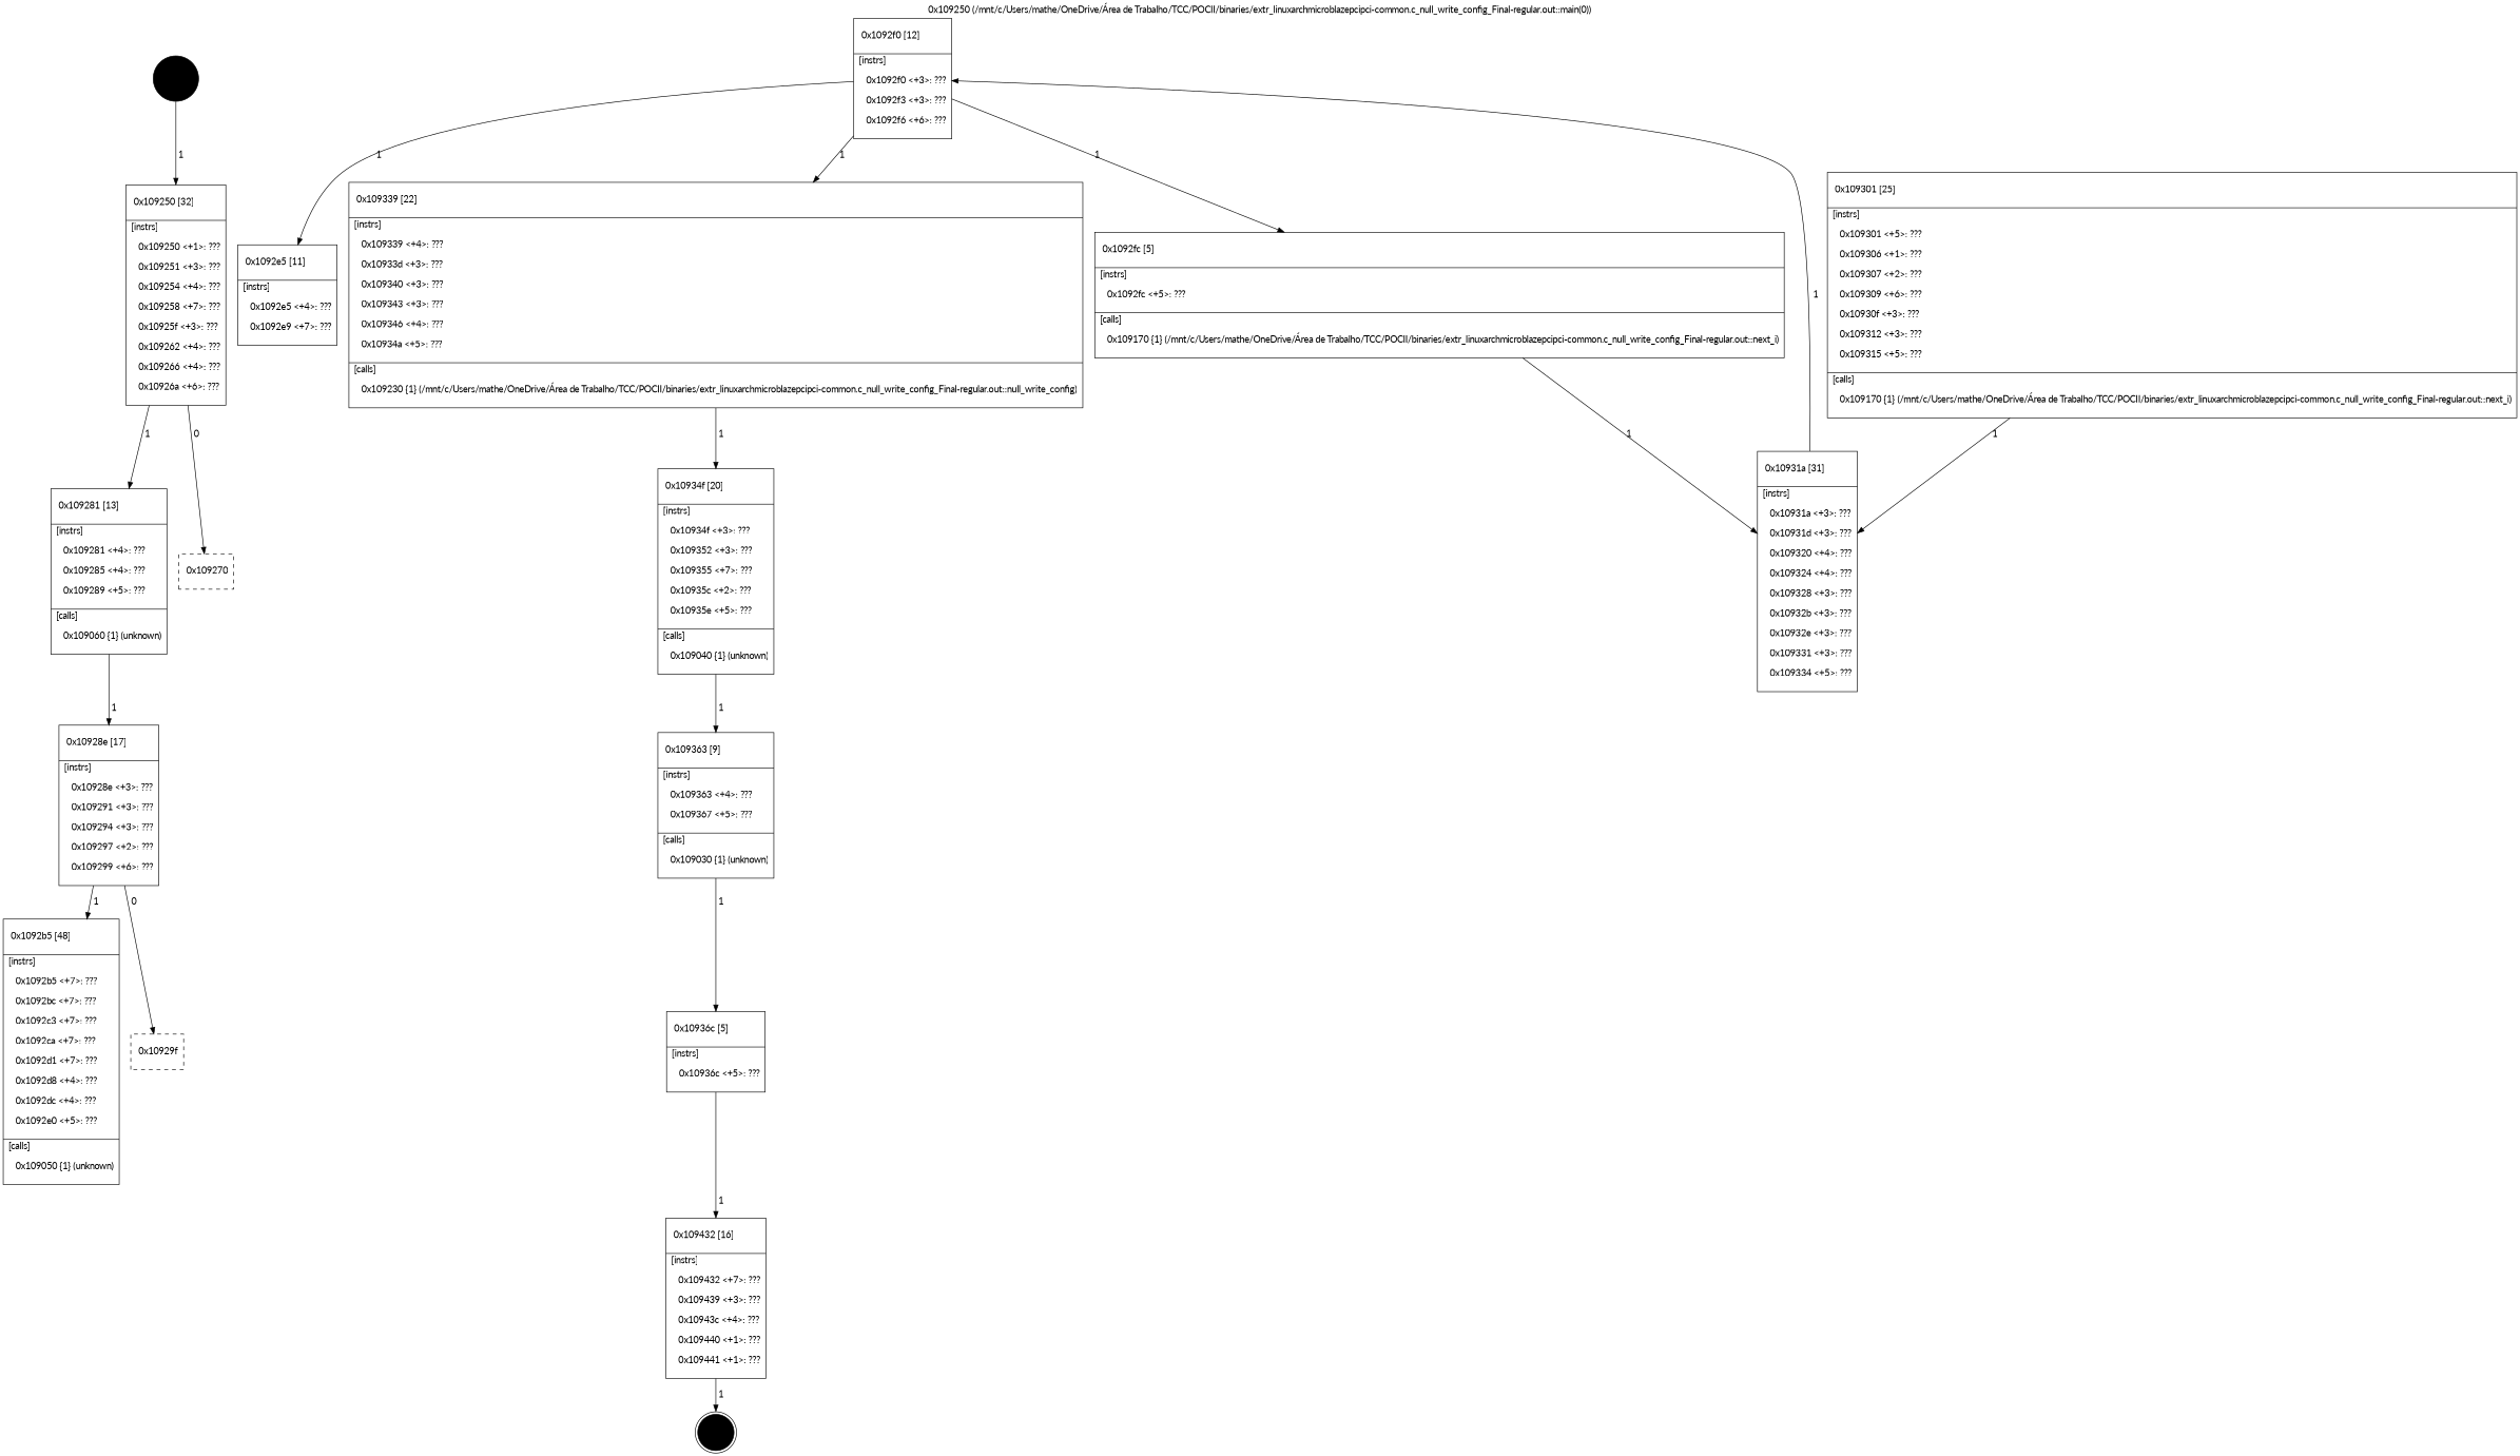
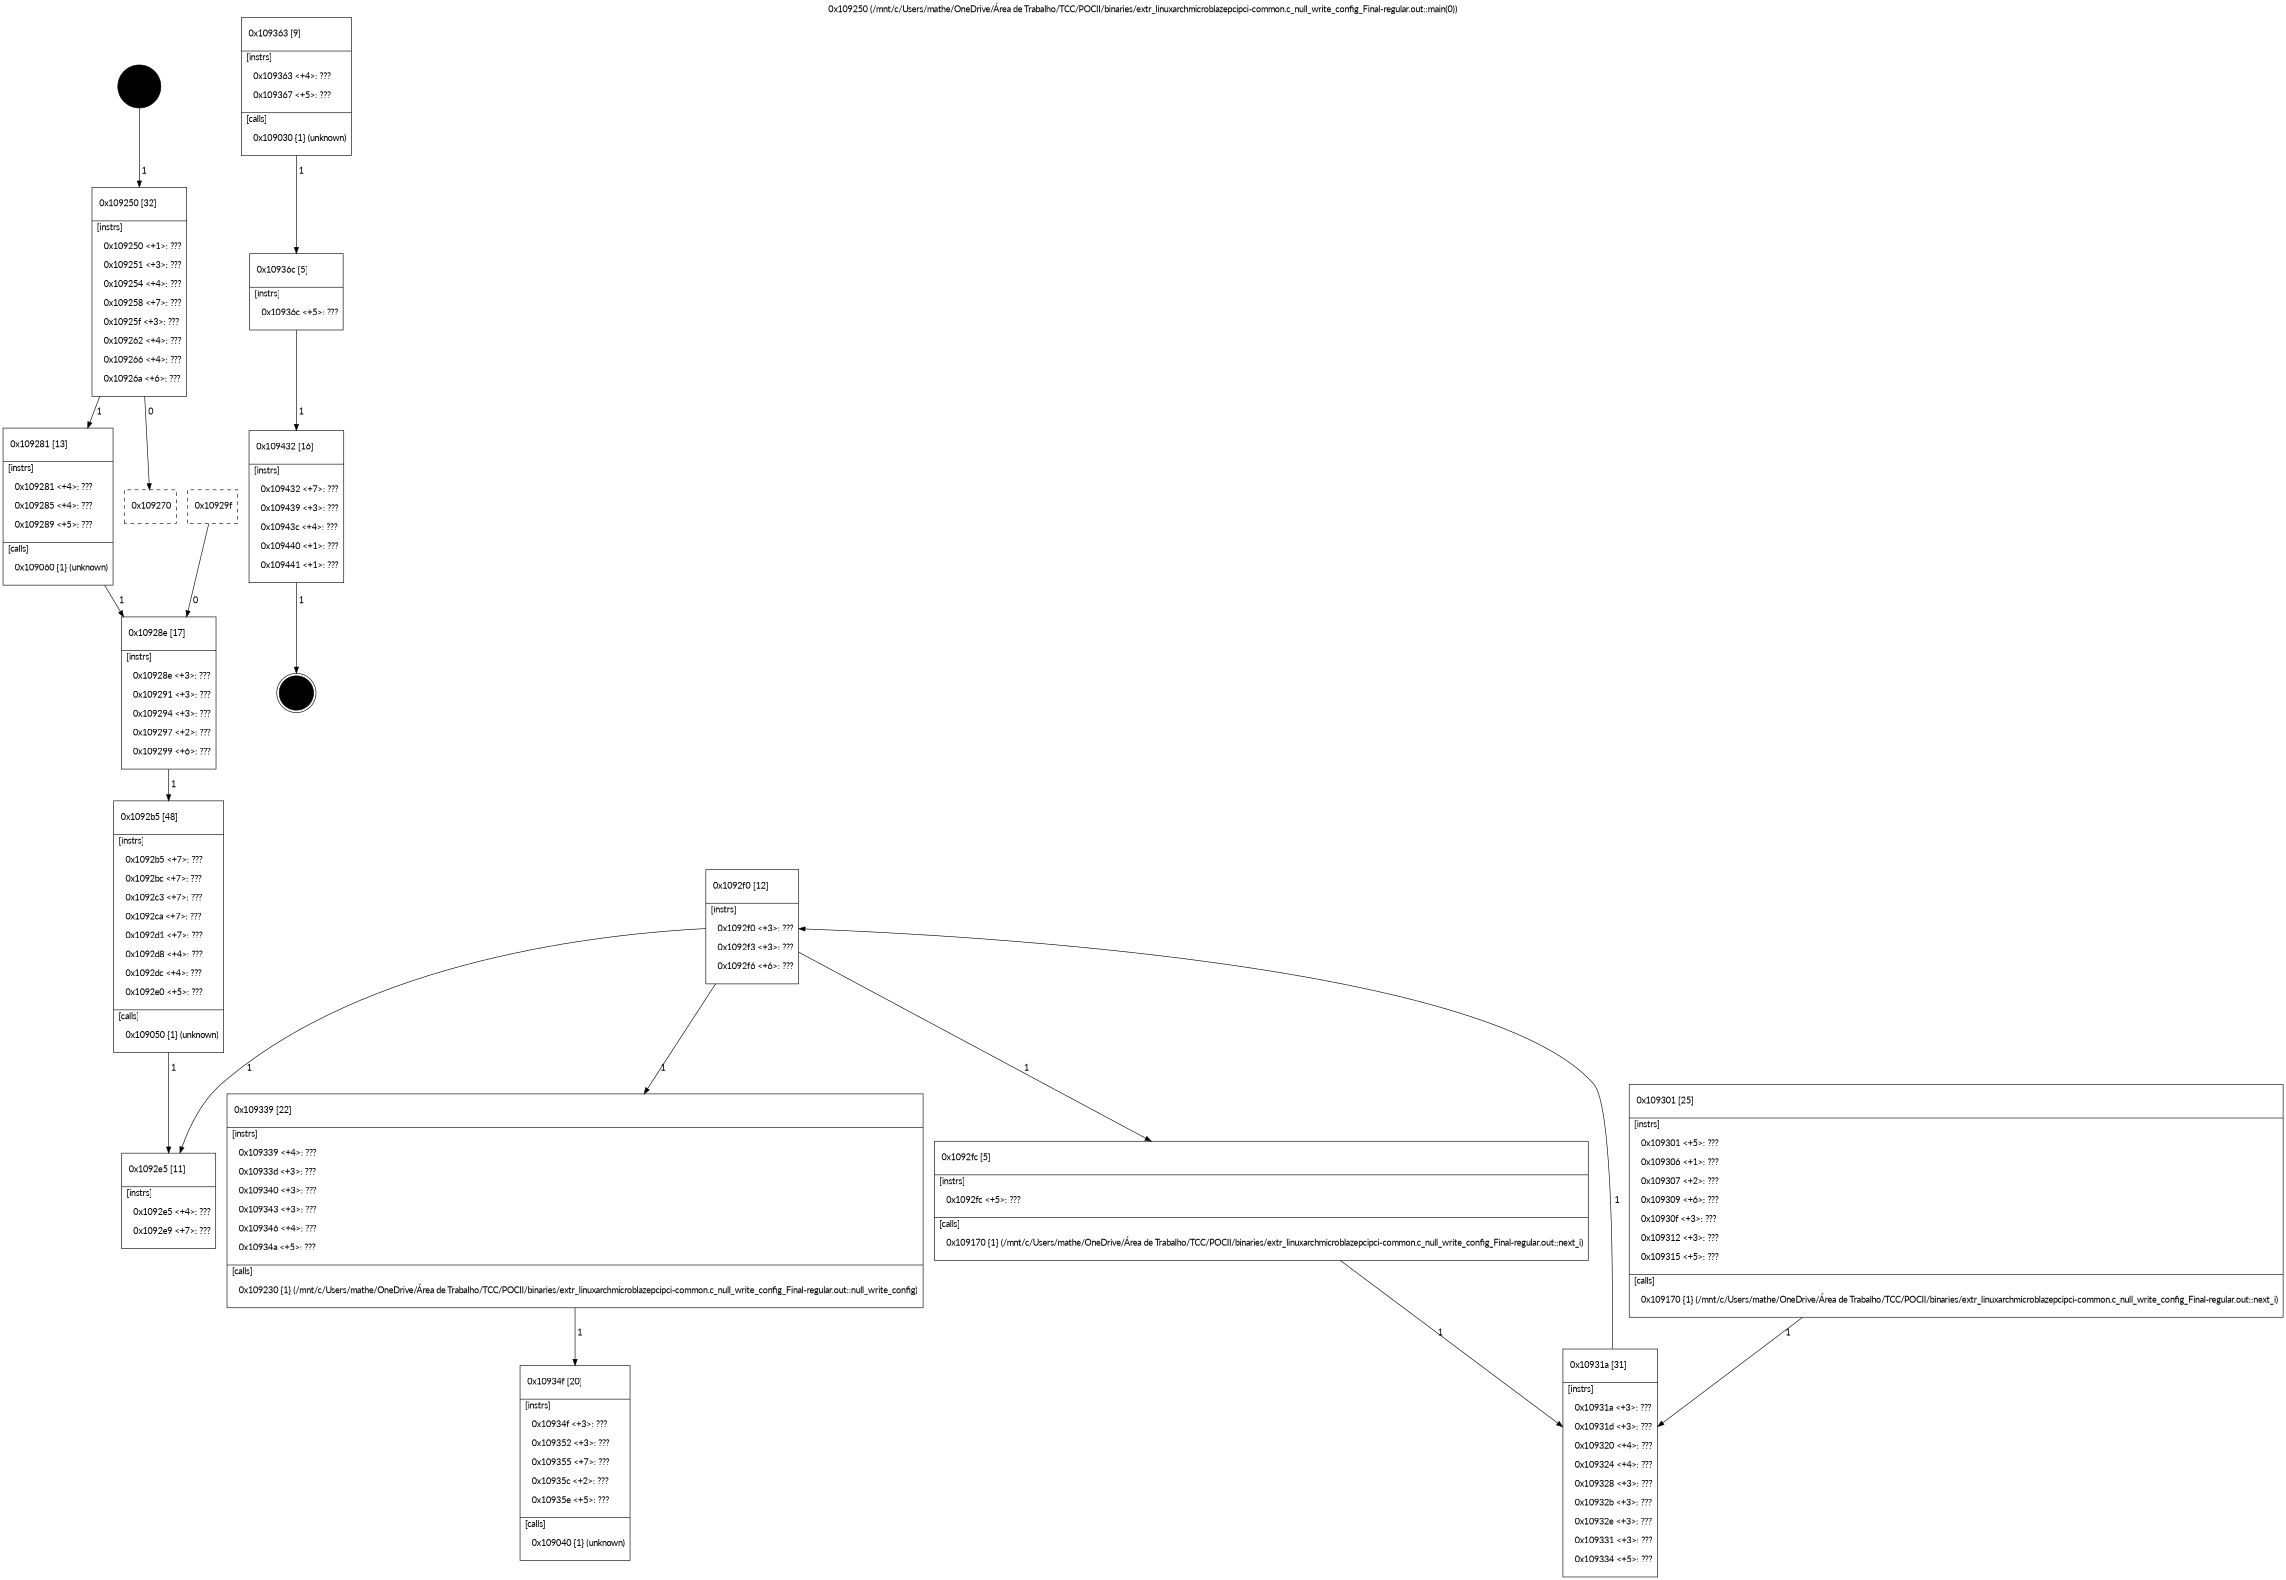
  digraph {
    fontname=Lato
    label="0x109250 (/mnt/c/Users/mathe/OneDrive/Área de Trabalho/TCC/POCII/binaries/extr_linuxarchmicroblazepcipci-common.c_null_write_config_Final-regular.out::main(0))"
    labelloc=t
    node [fontname=Lato shape=record]
    edge [fontname=Lato]
    Entry [fillcolor=black height=0.3 shape=circle style=filled width=0.3]
    n2 [label="{\n     0x109250 [32]\l\n     | [instrs]\l\n     &nbsp;&nbsp;0x109250 \<+1\>: ???\l\n     &nbsp;&nbsp;0x109251 \<+3\>: ???\l\n     &nbsp;&nbsp;0x109254 \<+4\>: ???\l\n     &nbsp;&nbsp;0x109258 \<+7\>: ???\l\n     &nbsp;&nbsp;0x10925f \<+3\>: ???\l\n     &nbsp;&nbsp;0x109262 \<+4\>: ???\l\n     &nbsp;&nbsp;0x109266 \<+4\>: ???\l\n     &nbsp;&nbsp;0x10926a \<+6\>: ???\l\n  }"]
    n3 [label="{\n     0x109281 [13]\l\n     | [instrs]\l\n     &nbsp;&nbsp;0x109281 \<+4\>: ???\l\n     &nbsp;&nbsp;0x109285 \<+4\>: ???\l\n     &nbsp;&nbsp;0x109289 \<+5\>: ???\l\n     | [calls]\l\n     &nbsp;&nbsp;0x109060 \{1\} (unknown)\l\n  }"]
    n4 [label="{\n     0x109270\l\n  }" style=dashed]
    n5 [label="{\n     0x10928e [17]\l\n     | [instrs]\l\n     &nbsp;&nbsp;0x10928e \<+3\>: ???\l\n     &nbsp;&nbsp;0x109291 \<+3\>: ???\l\n     &nbsp;&nbsp;0x109294 \<+3\>: ???\l\n     &nbsp;&nbsp;0x109297 \<+2\>: ???\l\n     &nbsp;&nbsp;0x109299 \<+6\>: ???\l\n  }"]
    n6 [label="{\n     0x1092b5 [48]\l\n     | [instrs]\l\n     &nbsp;&nbsp;0x1092b5 \<+7\>: ???\l\n     &nbsp;&nbsp;0x1092bc \<+7\>: ???\l\n     &nbsp;&nbsp;0x1092c3 \<+7\>: ???\l\n     &nbsp;&nbsp;0x1092ca \<+7\>: ???\l\n     &nbsp;&nbsp;0x1092d1 \<+7\>: ???\l\n     &nbsp;&nbsp;0x1092d8 \<+4\>: ???\l\n     &nbsp;&nbsp;0x1092dc \<+4\>: ???\l\n     &nbsp;&nbsp;0x1092e0 \<+5\>: ???\l\n     | [calls]\l\n     &nbsp;&nbsp;0x109050 \{1\} (unknown)\l\n  }"]
    n7 [label="{\n     0x10929f\l\n  }" style=dashed]
    n8 [label="{\n     0x1092e5 [11]\l\n     | [instrs]\l\n     &nbsp;&nbsp;0x1092e5 \<+4\>: ???\l\n     &nbsp;&nbsp;0x1092e9 \<+7\>: ???\l\n  }"]
    n9 [label="{\n     0x1092f0 [12]\l\n     | [instrs]\l\n     &nbsp;&nbsp;0x1092f0 \<+3\>: ???\l\n     &nbsp;&nbsp;0x1092f3 \<+3\>: ???\l\n     &nbsp;&nbsp;0x1092f6 \<+6\>: ???\l\n  }"]
    n10 [label="{\n     0x109339 [22]\l\n     | [instrs]\l\n     &nbsp;&nbsp;0x109339 \<+4\>: ???\l\n     &nbsp;&nbsp;0x10933d \<+3\>: ???\l\n     &nbsp;&nbsp;0x109340 \<+3\>: ???\l\n     &nbsp;&nbsp;0x109343 \<+3\>: ???\l\n     &nbsp;&nbsp;0x109346 \<+4\>: ???\l\n     &nbsp;&nbsp;0x10934a \<+5\>: ???\l\n     | [calls]\l\n     &nbsp;&nbsp;0x109230 \{1\} (/mnt/c/Users/mathe/OneDrive/Área de Trabalho/TCC/POCII/binaries/extr_linuxarchmicroblazepcipci-common.c_null_write_config_Final-regular.out::null_write_config)\l\n  }"]
    n11 [label="{\n     0x1092fc [5]\l\n     | [instrs]\l\n     &nbsp;&nbsp;0x1092fc \<+5\>: ???\l\n     | [calls]\l\n     &nbsp;&nbsp;0x109170 \{1\} (/mnt/c/Users/mathe/OneDrive/Área de Trabalho/TCC/POCII/binaries/extr_linuxarchmicroblazepcipci-common.c_null_write_config_Final-regular.out::next_i)\l\n  }"]
    n12 [label="{\n     0x10934f [20]\l\n     | [instrs]\l\n     &nbsp;&nbsp;0x10934f \<+3\>: ???\l\n     &nbsp;&nbsp;0x109352 \<+3\>: ???\l\n     &nbsp;&nbsp;0x109355 \<+7\>: ???\l\n     &nbsp;&nbsp;0x10935c \<+2\>: ???\l\n     &nbsp;&nbsp;0x10935e \<+5\>: ???\l\n     | [calls]\l\n     &nbsp;&nbsp;0x109040 \{1\} (unknown)\l\n  }"]
    n13 [label="{\n     0x10931a [31]\l\n     | [instrs]\l\n     &nbsp;&nbsp;0x10931a \<+3\>: ???\l\n     &nbsp;&nbsp;0x10931d \<+3\>: ???\l\n     &nbsp;&nbsp;0x109320 \<+4\>: ???\l\n     &nbsp;&nbsp;0x109324 \<+4\>: ???\l\n     &nbsp;&nbsp;0x109328 \<+3\>: ???\l\n     &nbsp;&nbsp;0x10932b \<+3\>: ???\l\n     &nbsp;&nbsp;0x10932e \<+3\>: ???\l\n     &nbsp;&nbsp;0x109331 \<+3\>: ???\l\n     &nbsp;&nbsp;0x109334 \<+5\>: ???\l\n  }"]
    n14 [label="{\n     0x109363 [9]\l\n     | [instrs]\l\n     &nbsp;&nbsp;0x109363 \<+4\>: ???\l\n     &nbsp;&nbsp;0x109367 \<+5\>: ???\l\n     | [calls]\l\n     &nbsp;&nbsp;0x109030 \{1\} (unknown)\l\n  }"]
    n15 [label="{\n     0x109301 [25]\l\n     | [instrs]\l\n     &nbsp;&nbsp;0x109301 \<+5\>: ???\l\n     &nbsp;&nbsp;0x109306 \<+1\>: ???\l\n     &nbsp;&nbsp;0x109307 \<+2\>: ???\l\n     &nbsp;&nbsp;0x109309 \<+6\>: ???\l\n     &nbsp;&nbsp;0x10930f \<+3\>: ???\l\n     &nbsp;&nbsp;0x109312 \<+3\>: ???\l\n     &nbsp;&nbsp;0x109315 \<+5\>: ???\l\n     | [calls]\l\n     &nbsp;&nbsp;0x109170 \{1\} (/mnt/c/Users/mathe/OneDrive/Área de Trabalho/TCC/POCII/binaries/extr_linuxarchmicroblazepcipci-common.c_null_write_config_Final-regular.out::next_i)\l\n  }"]
    n16 [label="{\n     0x10936c [5]\l\n     | [instrs]\l\n     &nbsp;&nbsp;0x10936c \<+5\>: ???\l\n  }"]
    n17 [label="{\n     0x109432 [16]\l\n     | [instrs]\l\n     &nbsp;&nbsp;0x109432 \<+7\>: ???\l\n     &nbsp;&nbsp;0x109439 \<+3\>: ???\l\n     &nbsp;&nbsp;0x10943c \<+4\>: ???\l\n     &nbsp;&nbsp;0x109440 \<+1\>: ???\l\n     &nbsp;&nbsp;0x109441 \<+1\>: ???\l\n  }"]
    Exit [fillcolor=black height=0.3 peripheries=2 shape=circle style=filled width=0.3]
    Entry -> n2 [label=" 1"]
    n2 -> n3 [label=" 1"]
    n2 -> n4 [label=" 0"]
    n3 -> n5 [label=" 1"]
    n5 -> n6 [label=" 1"]
-   n5 -> n7 [label=" 0"]
+   n7 -> n5 [label=" 0"]
+   n6 -> n8 [label=" 1"]
    n9 -> n8 [label=" 1"]
    n9 -> n10 [label=" 1"]
    n9 -> n11 [label=" 1"]
    n10 -> n12 [label=" 1"]
    n11 -> n13 [label=" 1"]
-   n12 -> n14 [label=" 1"]
    n13 -> n9 [label=" 1"]
    n14 -> n16 [label=" 1"]
    n15 -> n13 [label=" 1"]
    n16 -> n17 [label=" 1"]
    n17 -> Exit [label=" 1"]
  }
